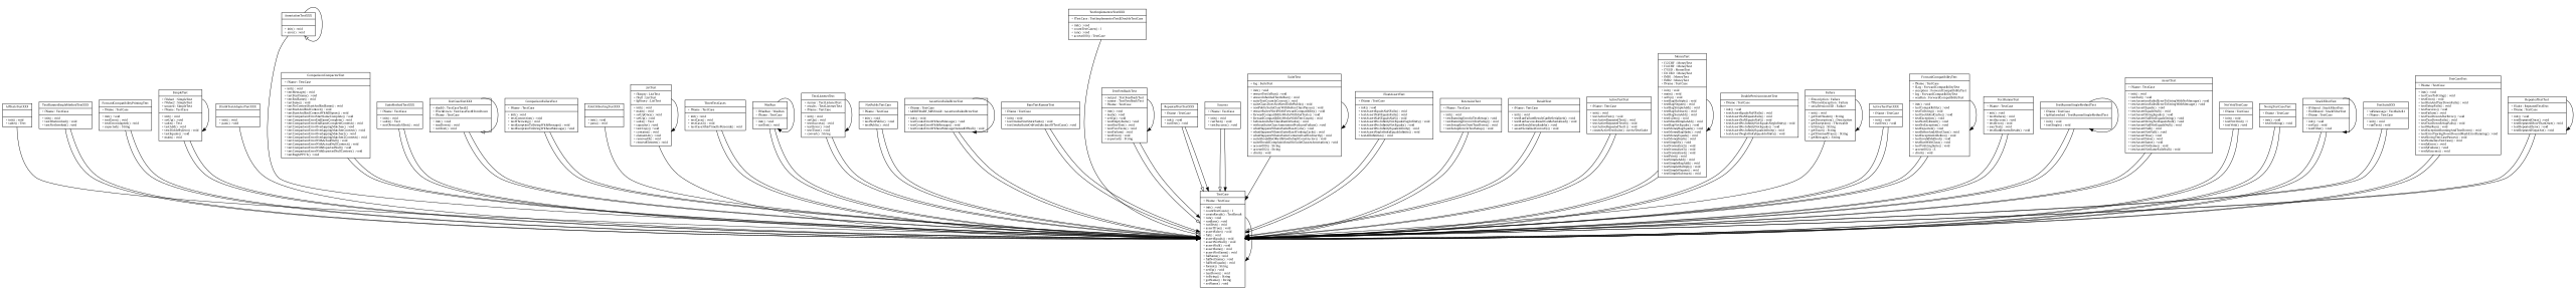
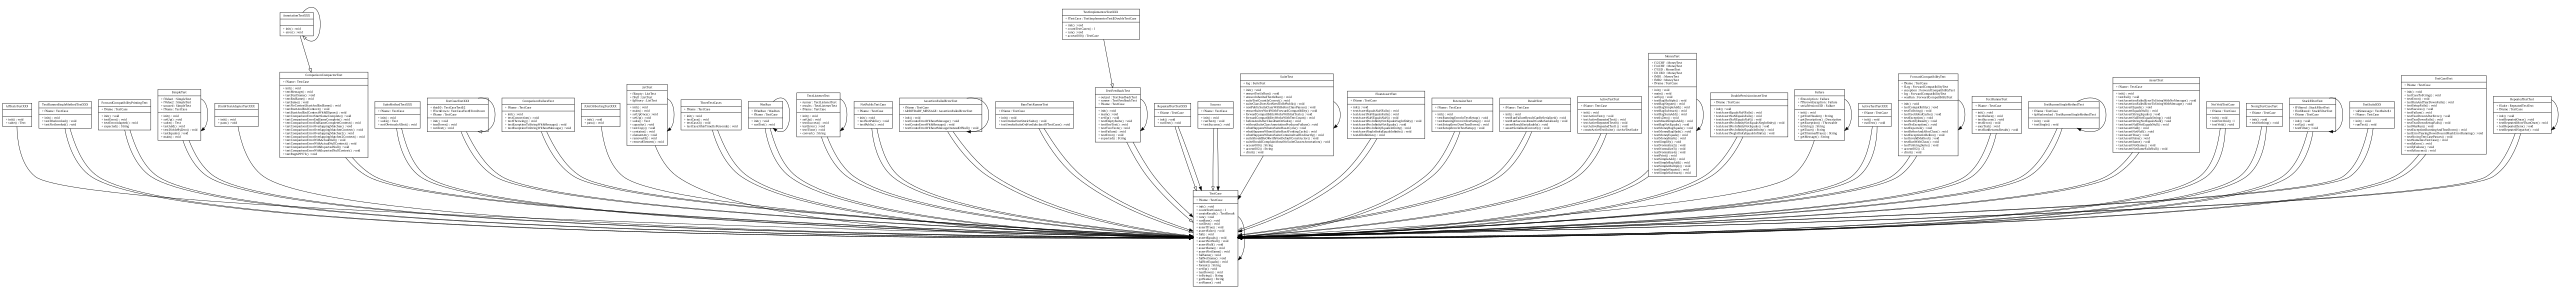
  digraph {
    fontname="PT Serif"
    fontsize=8
    node [fontname="PT Serif" fontsize=8 shape=record]
    edge [arrowhead=normal fontname="PT Serif" fontsize=8]
    n1 [label="{AllTestsTestXXX||+  init() : void\l+  suite() : Test\l}"]
    n2 [label="{TestCase|+  fName : TestCase\l|+  init() : void\l+  countTestCases() : I\l+  createResult() : TestResult\l+  run() : void\l+  runBare() : void\l+  runTest() : void\l+  assertTrue() : void\l+  assertFalse() : void\l+  fail() : void\l+  assertEquals() : void\l+  assertNotNull() : void\l+  assertNull() : void\l+  assertSame() : void\l+  assertNotSame() : void\l+  failSame() : void\l+  failNotSame() : void\l+  failNotEquals() : void\l+  format() : String\l+  setUp() : void\l+  tearDown() : void\l+  toString() : String\l+  getName() : String\l+  setName() : void\l}"]
    n3 [label="{TextRunnerSingleMethodTestXXX|+  fName : TestCase\l|+  init() : void\l+  testWasInvoked() : void\l+  testNotInvoked() : void\l}"]
    n4 [label="{ForwardCompatibilityPrintingTest|+  fName : TestCase\l|+  init() : void\l+  testError() : void\l+  testErrorAdapted() : void\l+  expected() : String\l}"]
    n5 [label="{SimpleTest|+  fValue1 : SimpleTest\l+  fValue2 : SimpleTest\l+  unused : SimpleTest\l+  fName : TestCase\l|+  init() : void\l+  setUp() : void\l+  suite() : Test\l+  testAdd() : void\l+  testDivideByZero() : void\l+  testEquals() : void\l+  main() : void\l}"]
    n6 [label="{JUnit4TestAdapterTestXXX||+  init() : void\l+  pass() : void\l}"]
    n7 [label="{AnnotationTestXXX||+  init() : void\l+  error() : void\l}"]
    n8 [label="{SuiteMethodTestXXX|+  fName : TestCase\l|+  init() : void\l+  suite() : Test\l+  notObviouslyATest() : void\l}"]
    n9 [label="{TestCaseTestXXX|+  this$0 : TestCaseTest$2\l+  fTornDown : TestCaseTest$TornDown\l+  fName : TestCase\l|+  init() : void\l+  tearDown() : void\l+  runTest() : void\l}"]
    n10 [label="{ComparisonFailureTest|+  fName : TestCase\l|+  init() : void\l+  testConnection() : void\l+  testThrowing() : void\l+  testExceptionToStringWithMessage() : void\l+  testExceptionToStringWithoutMessage() : void\l}"]
    n11 [label="{JUnit38SortingTestXXX||+  init() : void\l+  pass() : void\l}"]
    n12 [label="{ListTest|+  fEmpty : ListTest\l+  fFull : ListTest\l+  fgHeavy : ListTest\l|+  init() : void\l+  main() : void\l+  setUpOnce() : void\l+  setUp() : void\l+  suite() : Test\l+  capacity() : void\l+  testCopy() : void\l+  contains() : void\l+  elementAt() : void\l+  removeAll() : void\l+  removeElement() : void\l}"]
    n13 [label="{ThreeTestCases|+  fName : TestCase\l|+  init() : void\l+  testCase() : void\l+  testCase2() : void\l+  testCase3thisTimeItsPersonal() : void\l}"]
    n14 [label="{WasRun|+  fWasRun : WasRun\l+  fName : TestCase\l|+  init() : void\l+  runTest() : void\l}"]
    n15 [label="{TextListenerTest|+  runner : TextListenerTest\l+  results : TextListenerTest\l+  fName : TestCase\l|+  init() : void\l+  setUp() : void\l+  testSuccess() : void\l+  testError() : void\l+  testTime() : void\l+  convert() : String\l}"]
    n16 [label="{NotPublicTestCase|+  fName : TestCase\l|+  init() : void\l+  testNotPublic() : void\l+  testPublic() : void\l}"]
    n17 [label="{AssertionFailedErrorTest|+  fName : TestCase\l+  ARBITRARY_MESSAGE : AssertionFailedErrorTest\l|+  init() : void\l+  testCreateErrorWithoutMessage() : void\l+  testCreateErrorWithMessage() : void\l+  testCreateErrorWithoutMessageInsteadOfNull() : void\l}"]
    n18 [label="{BaseTestRunnerTest|+  fName : TestCase\l|+  init() : void\l+  testInvokeNonStaticSuite() : void\l+  testInvokeSuiteOnNonSubclassOfTestCase() : void\l}"]
    n19 [label="{TestImplementorTestXXX|+  fTestCase : TestImplementorTest$DoubleTestCase\l|+  init() : void\l+  countTestCases() : I\l+  run() : void\l+  access000() : TestCase\l}"]
    n20 [label="{RepeatedTestTestXXX|+  fName : TestCase\l|+  init() : void\l+  runTest() : void\l}"]
    n21 [label="{Success|+  fName : TestCase\l|+  init() : void\l+  runTest() : void\l+  testSuccess() : void\l}"]
    n22 [label="{TextFeedbackTest|+  output : TextFeedbackTest\l+  runner : TextFeedbackTest\l+  fName : TestCase\l|+  init() : void\l+  main() : void\l+  setUp() : void\l+  testEmptySuite() : void\l+  testOneTest() : void\l+  testTwoTests() : void\l+  testFailure() : void\l+  testError() : void\l+  expected() : String\l}"]
    n23 [label="{SuiteTest|+  log : SuiteTest\l|+  init() : void\l+  ensureTestIsRun() : void\l+  ensureInheritedTestIsRun() : void\l+  suiteTestCountIsCorrect() : void\l+  suiteClassDoesNotNeedToBePublic() : void\l+  nonPublicSuiteClassWithBeforeClassPasses() : void\l+  ensureSuitesWorkWithForwardCompatibility() : void\l+  forwardCompatibilityWorksWithGetTests() : void\l+  forwardCompatibilityWorksWithTestCount() : void\l+  beforeAndAfterClassRunOnSuite() : void\l+  withoutSuiteClassAnnotationProducesFailure() : void\l+  whatHappensWhenASuiteHasACycle() : void\l+  whatHappensWhenASuiteHasAForkingCycle() : void\l+  whatHappensWhenASuiteContainsItselfIndirectly() : void\l+  suiteShouldBeOKwithNonDefaultConstructor() : void\l+  suiteShouldComplainAboutNoSuiteClassesAnnotation() : void\l+  access000() : String\l+  access002() : String\l+  clinit() : void\l}"]
    n24 [label="{ComparisonCompactorTest|+  fName : TestCase\l|+  init() : void\l+  testMessage() : void\l+  testStartSame() : void\l+  testEndSame() : void\l+  testSame() : void\l+  testNoContextStartAndEndSame() : void\l+  testStartAndEndContext() : void\l+  testStartAndEndContextWithEllipses() : void\l+  testComparisonErrorStartSameComplete() : void\l+  testComparisonErrorEndSameComplete() : void\l+  testComparisonErrorEndSameCompleteContext() : void\l+  testComparisonErrorOverlappingMatches() : void\l+  testComparisonErrorOverlappingMatchesContext() : void\l+  testComparisonErrorOverlappingMatches2() : void\l+  testComparisonErrorOverlappingMatches2Context() : void\l+  testComparisonErrorWithActualNull() : void\l+  testComparisonErrorWithActualNullContext() : void\l+  testComparisonErrorWithExpectedNull() : void\l+  testComparisonErrorWithExpectedNullContext() : void\l+  testBug609972() : void\l}"]
    n25 [label="{FloatAssertTest|+  fName : TestCase\l|+  init() : void\l+  testAssertEqualsNaNFails() : void\l+  testAssertNaNEqualsFails() : void\l+  testAssertNaNEqualsNaN() : void\l+  testAssertPosInfinityNotEqualsNegInfinity() : void\l+  testAssertPosInfinityNotEquals() : void\l+  testAssertPosInfinityEqualsInfinity() : void\l+  testAssertNegInfinityEqualsInfinity() : void\l+  testAllInfinities() : void\l}"]
    n26 [label="{ExtensionTest|+  fName : TestCase\l|+  init() : void\l+  testRunningErrorInTestSetup() : void\l+  testRunningErrorsInTestSetup() : void\l+  testSetupErrorDontTearDown() : void\l+  testSetupErrorInTestSetup() : void\l}"]
    n27 [label="{ResultTest|+  fName : TestCase\l|+  init() : void\l+  testRunFailureResultCanBeSerialised() : void\l+  testRunSuccessResultCanBeSerialised() : void\l+  assertResultSerializable() : void\l+  assertSerializedCorrectly() : void\l}"]
    n28 [label="{ActiveTestTest|+  fName : TestCase\l|+  init() : void\l+  testActiveTest() : void\l+  testActiveRepeatedTest() : void\l+  testActiveRepeatedTest0() : void\l+  testActiveRepeatedTest1() : void\l+  createActiveTestSuite() : ActiveTestSuite\l}"]
    n29 [label="{MoneyTest|+  f12CHF : MoneyTest\l+  f14CHF : MoneyTest\l+  f7USD : MoneyTest\l+  f21USD : MoneyTest\l+  fMB1 : MoneyTest\l+  fMB2 : MoneyTest\l+  fName : TestCase\l|+  init() : void\l+  main() : void\l+  setUp() : void\l+  testBagMultiply() : void\l+  testBagNegate() : void\l+  testBagSimpleAdd() : void\l+  testBagSubtract() : void\l+  testBagSumAdd() : void\l+  testIsZero() : void\l+  testMixedSimpleAdd() : void\l+  testBagNotEquals() : void\l+  testMoneyBagEquals() : void\l+  testMoneyBagHash() : void\l+  testMoneyEquals() : void\l+  testMoneyHash() : void\l+  testSimplify() : void\l+  testNormalize2() : void\l+  testNormalize3() : void\l+  testNormalize4() : void\l+  testPrint() : void\l+  testSimpleAdd() : void\l+  testSimpleBagAdd() : void\l+  testSimpleMultiply() : void\l+  testSimpleNegate() : void\l+  testSimpleSubtract() : void\l}"]
    n30 [label="{DoublePrecisionAssertTest|+  fName : TestCase\l|+  init() : void\l+  testAssertEqualsNaNFails() : void\l+  testAssertNaNEqualsFails() : void\l+  testAssertNaNEqualsNaN() : void\l+  testAssertPosInfinityNotEqualsNegInfinity() : void\l+  testAssertPosInfinityNotEquals() : void\l+  testAssertPosInfinityEqualsInfinity() : void\l+  testAssertNegInfinityEqualsInfinity() : void\l}"]
    n31 [label="{Failure|+  fDescription : Failure\l+  fThrownException : Failure\l+  serialVersionUID : Failure\l|+  init() : void\l+  getTestHeader() : String\l+  getDescription() : Description\l+  getException() : Throwable\l+  toString() : String\l+  getTrace() : String\l+  getTrimmedTrace() : String\l+  getMessage() : String\l}"]
    n32 [label="{ActiveTestTestXXX|+  fName : TestCase\l|+  init() : void\l+  runTest() : void\l}"]
    n33 [label="{ForwardCompatibilityTest|+  fName : TestCase\l+  fLog : ForwardCompatibilityTest\l+  exception : ForwardCompatibilityTest\l+  log : ForwardCompatibilityTest\l+  wasRun : ForwardCompatibilityTest\l|+  init() : void\l+  testCompatibility() : void\l+  testToString() : void\l+  testUseGlobalCache() : void\l+  testException() : void\l+  testNotifyResult() : void\l+  testNoException() : void\l+  testExpected() : void\l+  testBeforeAndAfterClass() : void\l+  testExceptionInBefore() : void\l+  testInvalidMethod() : void\l+  testRunWithClass() : void\l+  testToStringSuite() : void\l+  access002() : Z\l+  clinit() : void\l}"]
    n34 [label="{TextRunnerTest|+  fName : TestCase\l|+  init() : void\l+  testFailure() : void\l+  testSuccess() : void\l+  testError() : void\l+  execTest() : void\l+  testRunReturnsResult() : void\l}"]
    n35 [label="{TextRunnerSingleMethodTest|+  fName : TestCase\l+  fgWasInvoked : TextRunnerSingleMethodTest\l|+  init() : void\l+  testSingle() : void\l}"]
    n36 [label="{AssertTest|+  fName : TestCase\l|+  init() : void\l+  testFail() : void\l+  testAssertionFailedErrorToStringWithNoMessage() : void\l+  testAssertionFailedErrorToStringWithMessage() : void\l+  testAssertEquals() : void\l+  testAssertEqualsNull() : void\l+  testAssertStringEquals() : void\l+  testAssertNullNotEqualsString() : void\l+  testAssertStringNotEqualsNull() : void\l+  testAssertNullNotEqualsNull() : void\l+  testAssertNull() : void\l+  testAssertNotNull() : void\l+  testAssertTrue() : void\l+  testAssertFalse() : void\l+  testAssertSame() : void\l+  testAssertNotSame() : void\l+  testAssertNotSameFailsNull() : void\l}"]
    n37 [label="{NotVoidTestCase|+  fName : TestCase\l|+  init() : void\l+  testNotVoid() : I\l+  testVoid() : void\l}"]
    n38 [label="{NoArgTestCaseTest|+  fName : TestCase\l|+  init() : void\l+  testNothing() : void\l}"]
    n39 [label="{StackFilterTest|+  fFiltered : StackFilterTest\l+  fUnfiltered : StackFilterTest\l+  fName : TestCase\l|+  init() : void\l+  setUp() : void\l+  testFilter() : void\l}"]
    n40 [label="{TestSuiteXXX|+  val$message : TestSuite$1\l+  fName : TestCase\l|+  init() : void\l+  runTest() : void\l}"]
    n41 [label="{TestCaseTest|+  fName : TestCase\l|+  init() : void\l+  testCaseToString() : void\l+  testError() : void\l+  testRunAndTearDownFails() : void\l+  testSetupFails() : void\l+  testSuccess() : void\l+  testFailure() : void\l+  testTearDownAfterError() : void\l+  testTearDownFails() : void\l+  testTearDownSetupFails() : void\l+  testWasRun() : void\l+  testExceptionRunningAndTearDown() : void\l+  testErrorTearingDownDoesntMaskErrorRunning() : void\l+  testNoArgTestCasePasses() : void\l+  testNamelessTestCase() : void\l+  verifyError() : void\l+  verifyFailure() : void\l+  verifySuccess() : void\l}"]
    n42 [label="{RepeatedTestTest|+  fSuite : RepeatedTestTest\l+  fName : TestCase\l|+  init() : void\l+  testRepeatedOnce() : void\l+  testRepeatedMoreThanOnce() : void\l+  testRepeatedZero() : void\l+  testRepeatedNegative() : void\l}"]
    n1 -> n2 [arrowhead=empty]
    n2 -> n2
    n3 -> n2 [arrowhead=empty]
    n3 -> n2
    n4 -> n2 [arrowhead=empty]
    n4 -> n2
    n5 -> n2 [arrowhead=empty]
    n5 -> n2
    n5 -> n5
    n6 -> n2 [arrowhead=empty]
-   n7 -> n2 [arrowhead=empty]
+   n7 -> n24 [arrowhead=empty]
    n7 -> n7 [arrowhead=empty]
    n8 -> n2 [arrowhead=empty]
    n8 -> n2
    n9 -> n2 [arrowhead=empty]
    n9 -> n2
    n9 -> n9 [arrowhead=empty]
    n10 -> n2 [arrowhead=empty]
    n10 -> n2
    n11 -> n2 [arrowhead=empty]
    n12 -> n2 [arrowhead=empty]
    n12 -> n12
    n13 -> n2 [arrowhead=empty]
    n13 -> n2
    n14 -> n2 [arrowhead=empty]
    n14 -> n2
    n14 -> n14
    n15 -> n2 [arrowhead=empty]
    n15 -> n2
    n15 -> n15
    n16 -> n2 [arrowhead=empty]
    n16 -> n2
    n17 -> n2 [arrowhead=empty]
    n17 -> n2
    n17 -> n17
    n18 -> n2 [arrowhead=empty]
    n18 -> n2
-   n19 -> n2 [arrowhead=empty]
+   n19 -> n22 [arrowhead=empty]
    n20 -> n2 [arrowhead=empty]
    n20 -> n2
    n21 -> n2 [arrowhead=empty]
    n21 -> n2
    n22 -> n2 [arrowhead=empty]
    n22 -> n2
    n22 -> n22
    n23 -> n2
    n23 -> n23
    n24 -> n2 [arrowhead=empty]
    n24 -> n2
    n25 -> n2 [arrowhead=empty]
    n25 -> n2
    n26 -> n2 [arrowhead=empty]
    n26 -> n2
    n27 -> n2 [arrowhead=empty]
    n27 -> n2
    n28 -> n2 [arrowhead=empty]
    n28 -> n2
    n29 -> n2 [arrowhead=empty]
    n29 -> n2
    n29 -> n29
    n30 -> n2 [arrowhead=empty]
    n30 -> n2
    n31 -> n2 [arrowhead=empty]
    n31 -> n31
    n32 -> n2 [arrowhead=empty]
    n32 -> n2
    n33 -> n2 [arrowhead=empty]
    n33 -> n2
    n33 -> n33
    n34 -> n2 [arrowhead=empty]
    n34 -> n2
    n35 -> n2 [arrowhead=empty]
    n35 -> n2
    n35 -> n35
    n36 -> n2 [arrowhead=empty]
    n36 -> n2
    n37 -> n2 [arrowhead=empty]
    n37 -> n2
    n38 -> n2 [arrowhead=empty]
    n38 -> n2
    n39 -> n2 [arrowhead=empty]
    n39 -> n2
    n39 -> n39
    n40 -> n2 [arrowhead=empty]
    n40 -> n2
    n41 -> n2 [arrowhead=empty]
    n41 -> n2
    n42 -> n2 [arrowhead=empty]
    n42 -> n2
    n42 -> n42
  }
